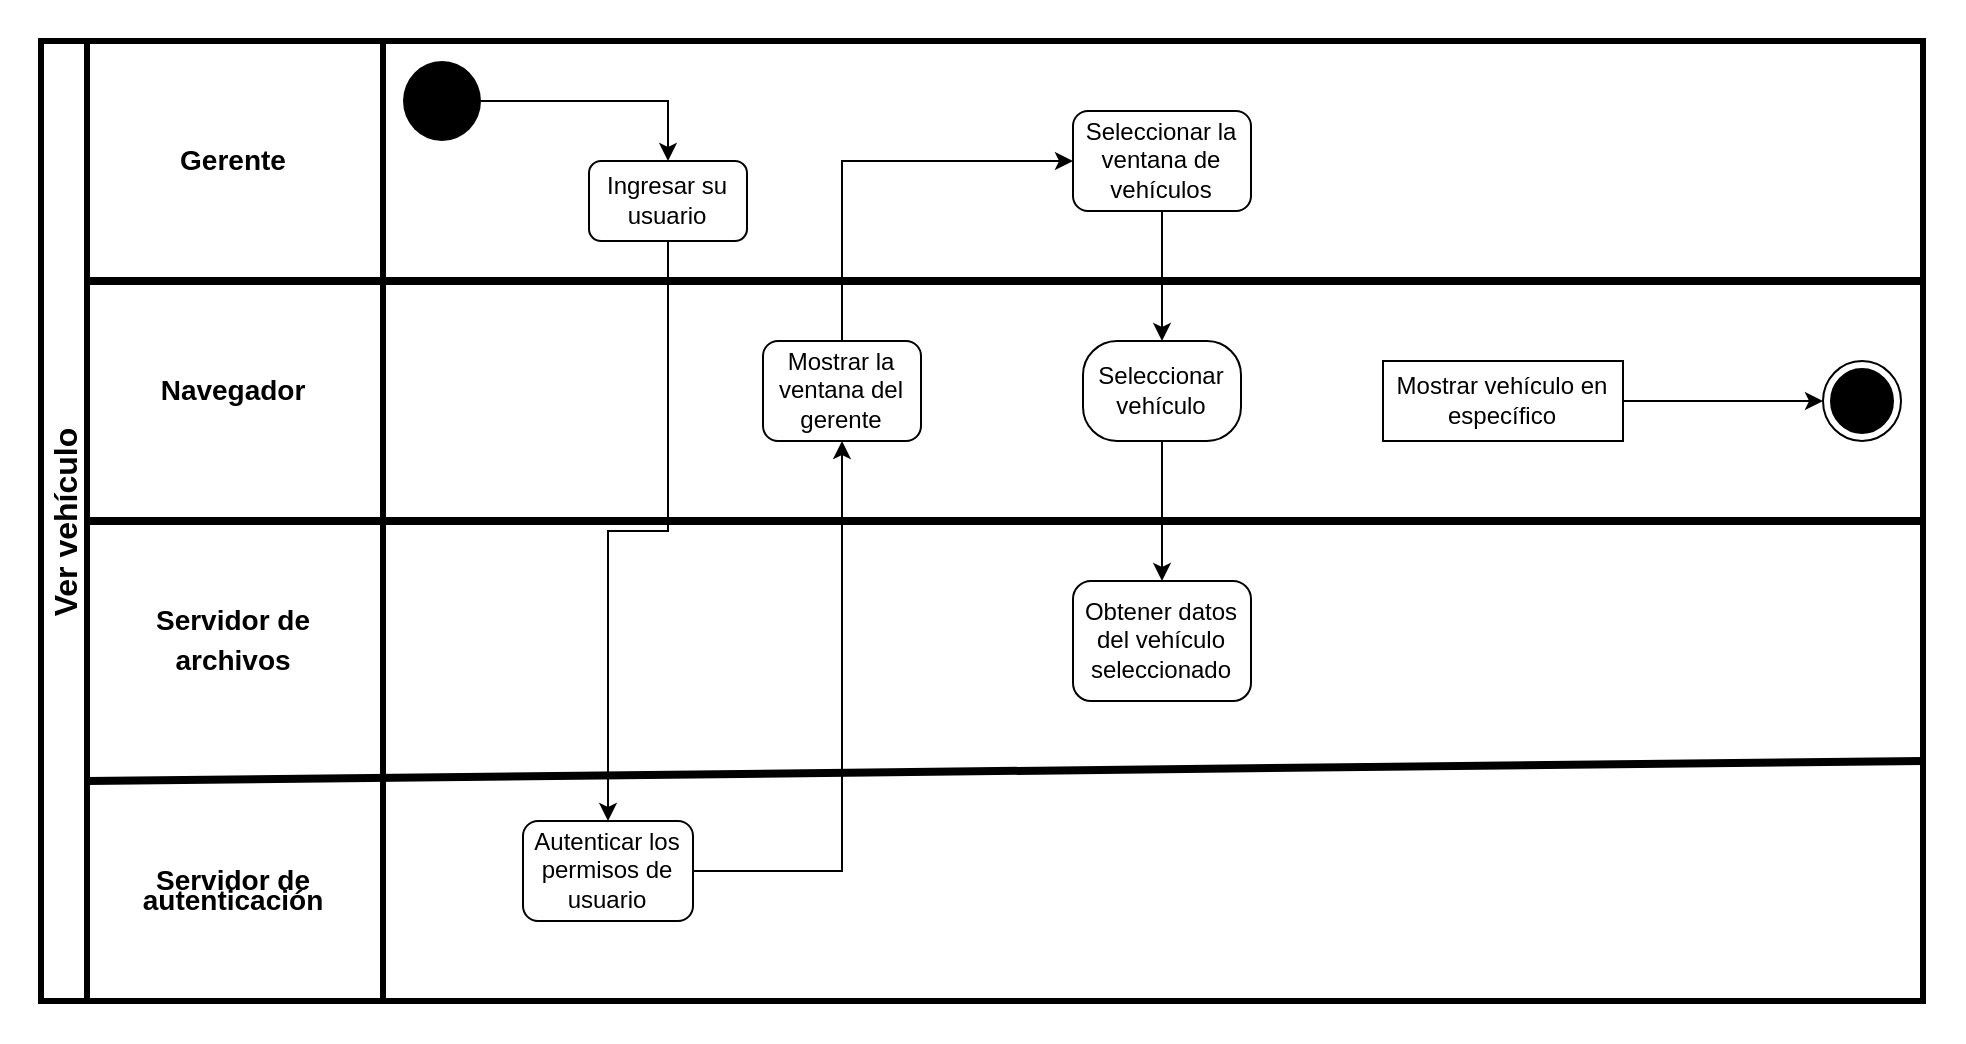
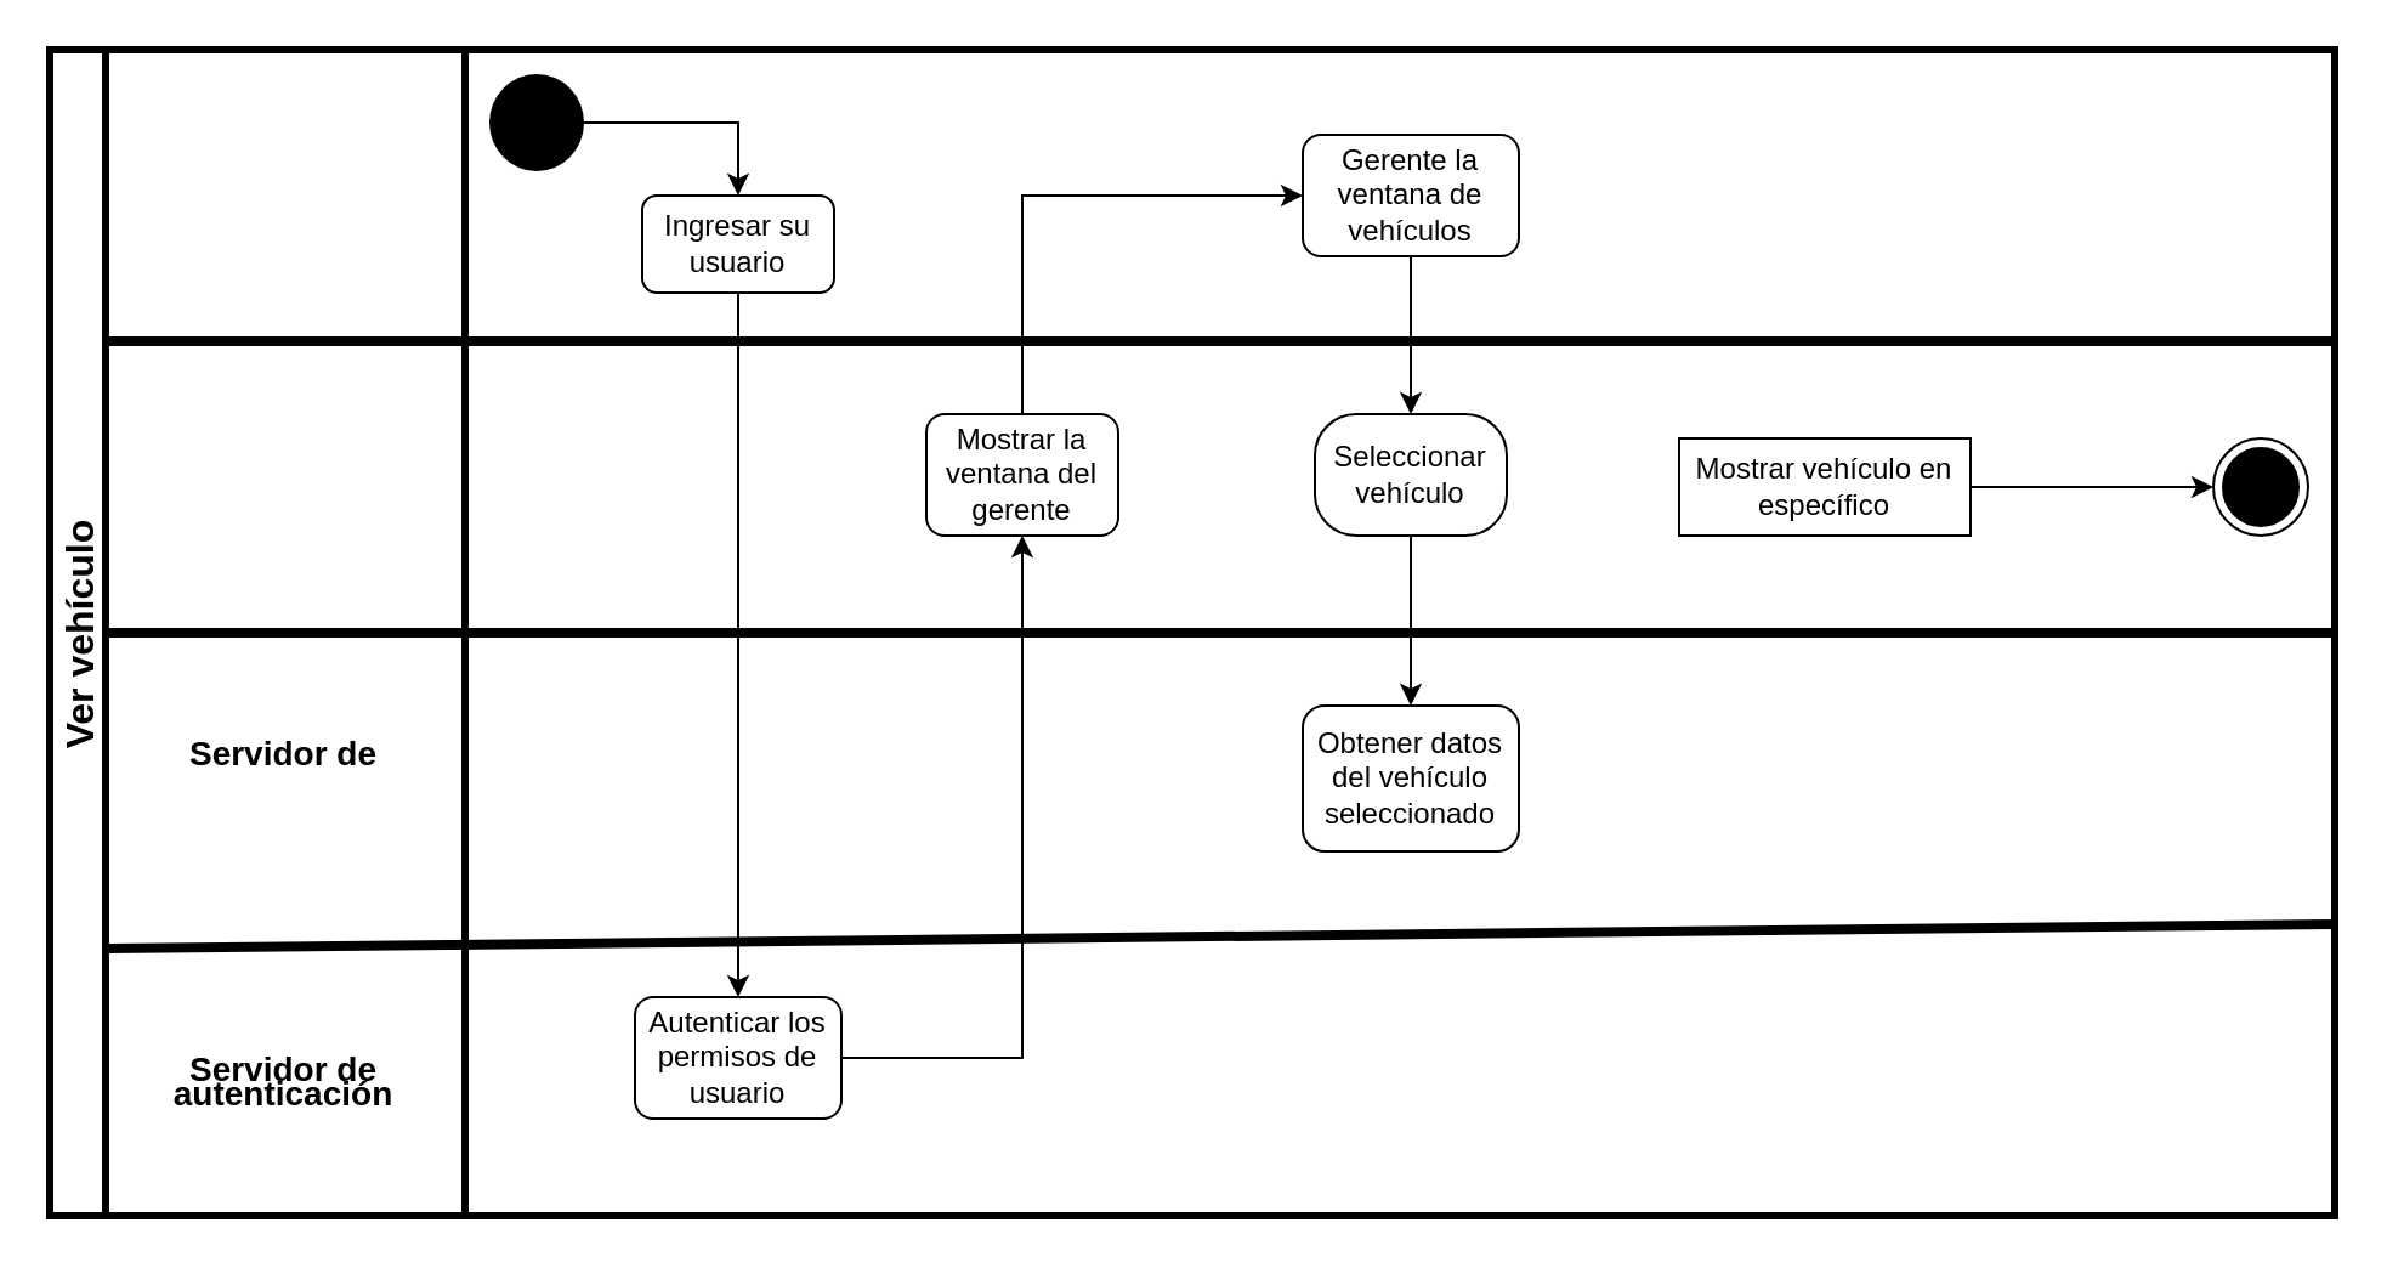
  <mxCell id="0" />
  <mxCell id="1" parent="0" />
  <mxCell id="2" value="Ver vehículo" style="swimlane;horizontal=0;fontSize=16;strokeWidth=3;" parent="1" vertex="1"><mxGeometry x="20" y="20" width="941" height="480" as="geometry" /></mxCell>
  <mxCell id="3" value="" style="endArrow=none;html=1;endSize=6;strokeWidth=4;entryX=1;entryY=0.5;entryDx=0;entryDy=0;" parent="2" target="2" edge="1"><mxGeometry width="50" height="50" relative="1" as="geometry"><mxPoint x="23" y="240" as="sourcePoint" /><mxPoint x="1021" y="240" as="targetPoint" /></mxGeometry></mxCell>
- <mxCell id="4" value="Gerente" style="text;html=1;align=center;verticalAlign=middle;resizable=0;points=[];autosize=1;strokeColor=none;strokeWidth=1;fontSize=14;fontStyle=1" parent="2" vertex="1"><mxGeometry x="61" y="50" width="70" height="20" as="geometry" /></mxCell>
- <mxCell id="5" value="Navegador" style="text;html=1;align=center;verticalAlign=middle;resizable=0;points=[];autosize=1;strokeColor=none;strokeWidth=1;fontSize=14;fontStyle=1" parent="2" vertex="1"><mxGeometry x="51" y="165" width="90" height="20" as="geometry" /></mxCell>
  <mxCell id="6" style="edgeStyle=orthogonalEdgeStyle;rounded=0;orthogonalLoop=1;jettySize=auto;html=1;fontSize=12;" parent="2" source="7" target="9" edge="1"><mxGeometry relative="1" as="geometry" /></mxCell>
  <mxCell id="7" value="" style="ellipse;fillColor=#000000;strokeColor=none;fontSize=20;" parent="2" vertex="1"><mxGeometry x="181" y="10" width="39" height="40" as="geometry" /></mxCell>
  <mxCell id="8" style="edgeStyle=orthogonalEdgeStyle;rounded=0;orthogonalLoop=1;jettySize=auto;html=1;fontSize=12;" parent="2" source="9" target="11" edge="1"><mxGeometry relative="1" as="geometry" /></mxCell>
- <mxCell id="9" value="Ingresar su usuario" style="rounded=1;whiteSpace=wrap;html=1;fontSize=12;strokeWidth=1;" parent="2" vertex="1"><mxGeometry x="274" y="60" width="79" height="40" as="geometry" /></mxCell>
+ <mxCell id="9" value="Ingresar su usuario" style="rounded=1;whiteSpace=wrap;html=1;fontSize=12;strokeWidth=1;" parent="2" vertex="1"><mxGeometry x="244" y="60" width="79" height="40" as="geometry" /></mxCell>
  <mxCell id="10" style="edgeStyle=orthogonalEdgeStyle;rounded=0;orthogonalLoop=1;jettySize=auto;html=1;entryX=0.5;entryY=1;entryDx=0;entryDy=0;fontSize=14;" parent="2" source="11" target="16" edge="1"><mxGeometry relative="1" as="geometry" /></mxCell>
  <mxCell id="11" value="Autenticar los permisos de usuario" style="rounded=1;whiteSpace=wrap;html=1;fontSize=12;strokeWidth=1;" parent="2" vertex="1"><mxGeometry x="241" y="390" width="85" height="50" as="geometry" /></mxCell>
  <mxCell id="12" value="" style="ellipse;html=1;shape=endState;fillColor=#000000;strokeColor=#000000;fontSize=14;" parent="2" vertex="1"><mxGeometry x="891" y="160" width="39" height="40" as="geometry" /></mxCell>
  <mxCell id="13" value="" style="endArrow=none;html=1;endSize=6;strokeWidth=4;entryX=1;entryY=0.25;entryDx=0;entryDy=0;" parent="2" target="2" edge="1"><mxGeometry width="50" height="50" relative="1" as="geometry"><mxPoint x="23" y="120" as="sourcePoint" /><mxPoint x="1001" y="120" as="targetPoint" /></mxGeometry></mxCell>
  <mxCell id="14" value="autenticación" style="text;html=1;align=center;verticalAlign=middle;resizable=0;points=[];autosize=1;strokeColor=none;strokeWidth=1;fontSize=14;fontStyle=1;labelBackgroundColor=none;" parent="2" vertex="1"><mxGeometry x="41" y="420" width="110" height="20" as="geometry" /></mxCell>
  <mxCell id="15" style="edgeStyle=orthogonalEdgeStyle;rounded=0;orthogonalLoop=1;jettySize=auto;html=1;entryX=0;entryY=0.5;entryDx=0;entryDy=0;fontSize=16;endSize=6;strokeWidth=1;exitX=0.5;exitY=0;exitDx=0;exitDy=0;" parent="2" source="16" target="18" edge="1"><mxGeometry relative="1" as="geometry" /></mxCell>
  <mxCell id="16" value="Mostrar la ventana del gerente" style="rounded=1;whiteSpace=wrap;html=1;fontSize=12;strokeWidth=1;" parent="2" vertex="1"><mxGeometry x="361" y="150" width="79" height="50" as="geometry" /></mxCell>
  <mxCell id="17" style="edgeStyle=orthogonalEdgeStyle;rounded=0;orthogonalLoop=1;jettySize=auto;html=1;fontSize=16;endSize=6;strokeWidth=1;" parent="2" source="18" target="19" edge="1"><mxGeometry relative="1" as="geometry" /></mxCell>
- <mxCell id="18" value="Seleccionar la ventana de vehículos" style="rounded=1;whiteSpace=wrap;html=1;fontSize=12;strokeWidth=1;" parent="2" vertex="1"><mxGeometry x="516" y="35" width="89" height="50" as="geometry" /></mxCell>
+ <mxCell id="18" value="Gerente la ventana de vehículos" style="rounded=1;whiteSpace=wrap;html=1;fontSize=12;strokeWidth=1;" parent="2" vertex="1"><mxGeometry x="516" y="35" width="89" height="50" as="geometry" /></mxCell>
  <mxCell id="19" value="Seleccionar vehículo" style="rounded=1;whiteSpace=wrap;html=1;fontSize=12;strokeWidth=1;arcSize=34;" parent="2" vertex="1"><mxGeometry x="521" y="150" width="79" height="50" as="geometry" /></mxCell>
  <mxCell id="20" value="" style="group" parent="2" vertex="1" connectable="0"><mxGeometry x="51" y="280" width="90" height="40" as="geometry" /></mxCell>
  <mxCell id="21" value="Servidor de" style="text;html=1;align=center;verticalAlign=middle;resizable=0;points=[];autosize=1;strokeColor=none;strokeWidth=1;fontSize=14;fontStyle=1;labelBackgroundColor=none;" parent="20" vertex="1"><mxGeometry width="90" height="20" as="geometry" /></mxCell>
- <mxCell id="22" value="archivos" style="text;html=1;align=center;verticalAlign=middle;resizable=0;points=[];autosize=1;strokeColor=none;strokeWidth=1;fontSize=14;fontStyle=1;labelBackgroundColor=none;" parent="20" vertex="1"><mxGeometry x="10" y="20" width="70" height="20" as="geometry" /></mxCell>
  <mxCell id="23" value="Obtener datos del vehículo seleccionado" style="rounded=1;whiteSpace=wrap;html=1;fontSize=12;strokeWidth=1;" parent="2" vertex="1"><mxGeometry x="516" y="270" width="89" height="60" as="geometry" /></mxCell>
  <mxCell id="24" style="edgeStyle=orthogonalEdgeStyle;rounded=0;orthogonalLoop=1;jettySize=auto;html=1;entryX=0;entryY=0.5;entryDx=0;entryDy=0;fontSize=11;" parent="2" source="25" target="12" edge="1"><mxGeometry relative="1" as="geometry" /></mxCell>
  <mxCell id="25" value="Mostrar vehículo en específico" style="whiteSpace=wrap;html=1;fontSize=12;strokeWidth=1;rounded=0;" parent="2" vertex="1"><mxGeometry x="671" y="160" width="120" height="40" as="geometry" /></mxCell>
  <mxCell id="26" style="edgeStyle=orthogonalEdgeStyle;rounded=0;orthogonalLoop=1;jettySize=auto;html=1;fontSize=16;endSize=6;strokeWidth=1;exitX=0.5;exitY=1;exitDx=0;exitDy=0;entryX=0.5;entryY=0;entryDx=0;entryDy=0;" edge="1" parent="2" source="19" target="23"><mxGeometry relative="1" as="geometry"><mxPoint x="476.5" y="95" as="sourcePoint" /><mxPoint x="467" y="260" as="targetPoint" /></mxGeometry></mxCell>
  <mxCell id="27" value="" style="endArrow=none;html=1;strokeWidth=3;" parent="2" edge="1"><mxGeometry width="50" height="50" relative="1" as="geometry"><mxPoint x="171" y="480" as="sourcePoint" /><mxPoint x="171" as="targetPoint" /></mxGeometry></mxCell>
  <mxCell id="28" value="" style="endArrow=none;html=1;endSize=6;strokeWidth=4;entryX=1;entryY=0.75;entryDx=0;entryDy=0;" parent="1" target="2" edge="1"><mxGeometry width="50" height="50" relative="1" as="geometry"><mxPoint x="43" y="390" as="sourcePoint" /><mxPoint x="790" y="390" as="targetPoint" /></mxGeometry></mxCell>
  <mxCell id="29" value="Servidor de" style="text;html=1;align=center;verticalAlign=middle;resizable=0;points=[];autosize=1;strokeColor=none;strokeWidth=1;fontSize=14;fontStyle=1;labelBackgroundColor=none;" parent="1" vertex="1"><mxGeometry x="71" y="430" width="90" height="20" as="geometry" /></mxCell>
